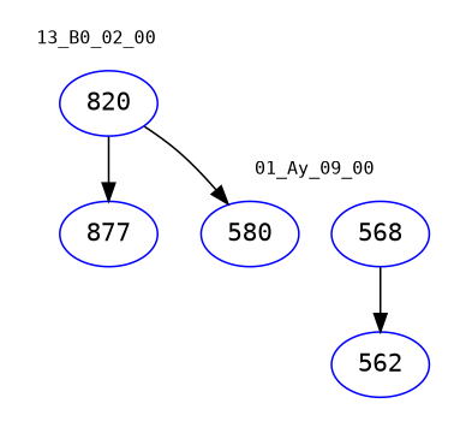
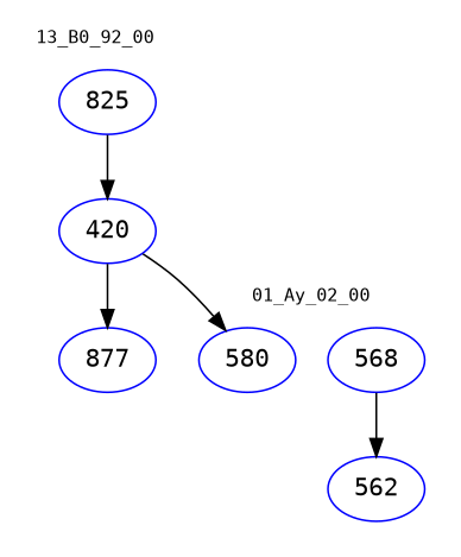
  digraph {
    fontname="DejaVu Sans Mono"
    node [color=blue fontname="DejaVu Sans Mono"]
    edge [color=black fontname="DejaVu Sans Mono"]
    n1 [label=568]
    n2 [label=562]
    n3 [label=580]
-   n5 [label=820]
+   n4 [label=825]
+   n5 [label=420]
    n6 [label=877]
    subgraph cluster_1 {
      color=white
      fontsize=10
-     label="01_Ay_09_00"
+     label="01_Ay_02_00"
      n1
      n2
      n3
    }
    subgraph cluster_2 {
      color=white
      fontsize=10
-     label="13_B0_02_00"
+     label="13_B0_92_00"
+     n4
      n5
      n6
    }
    n1 -> n2
+   n4 -> n5
    n5 -> n3
    n5 -> n6
  }
